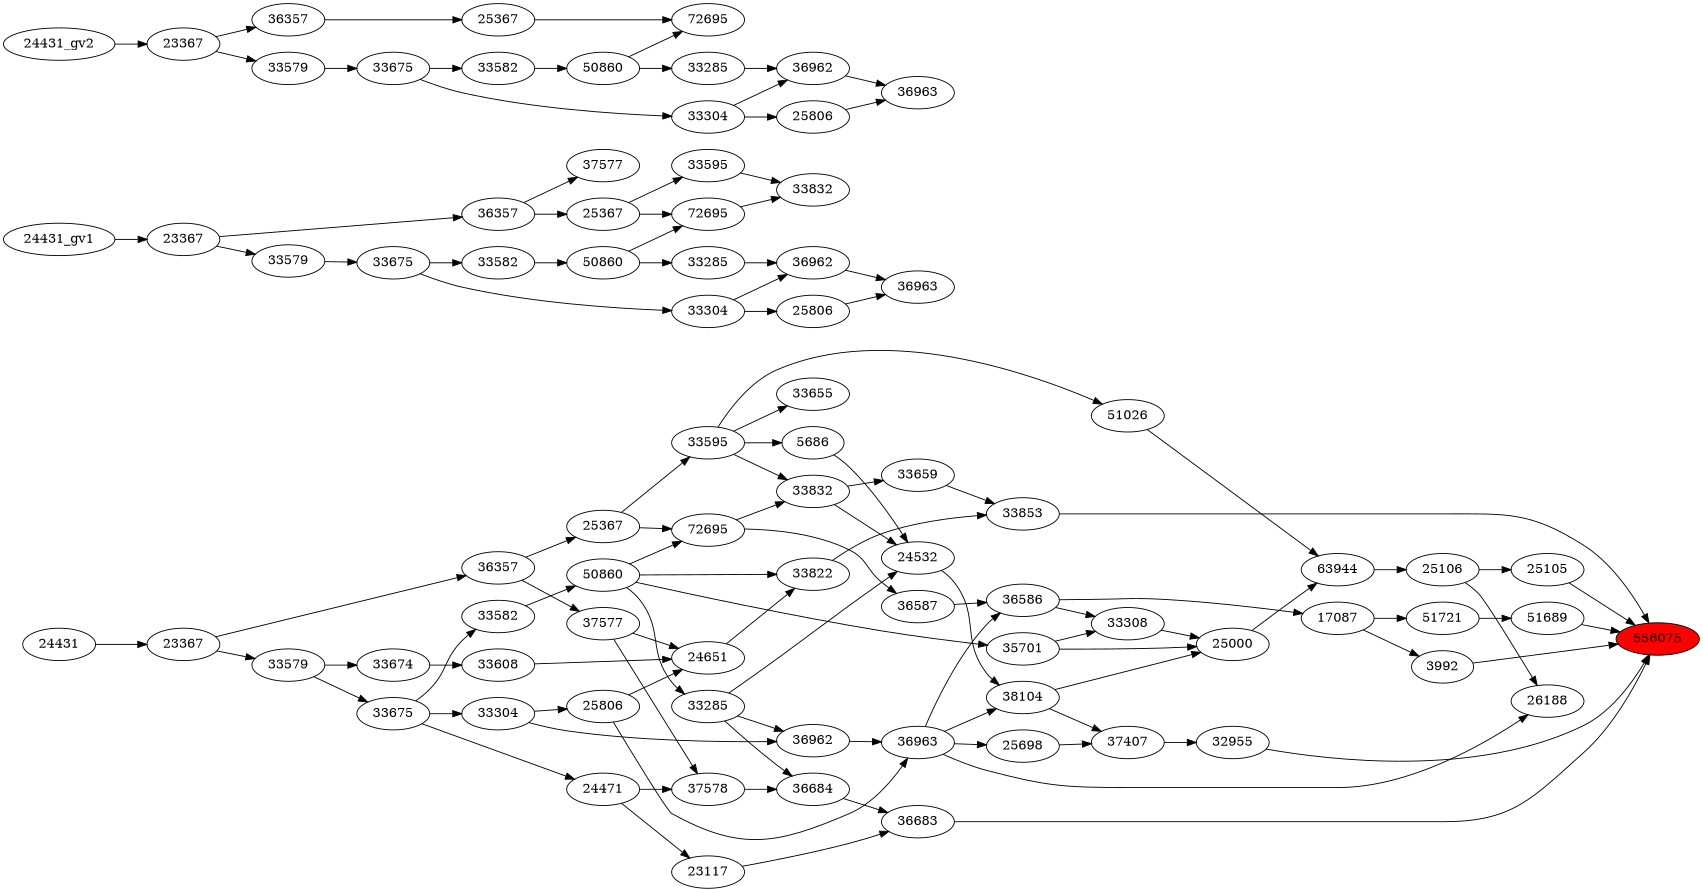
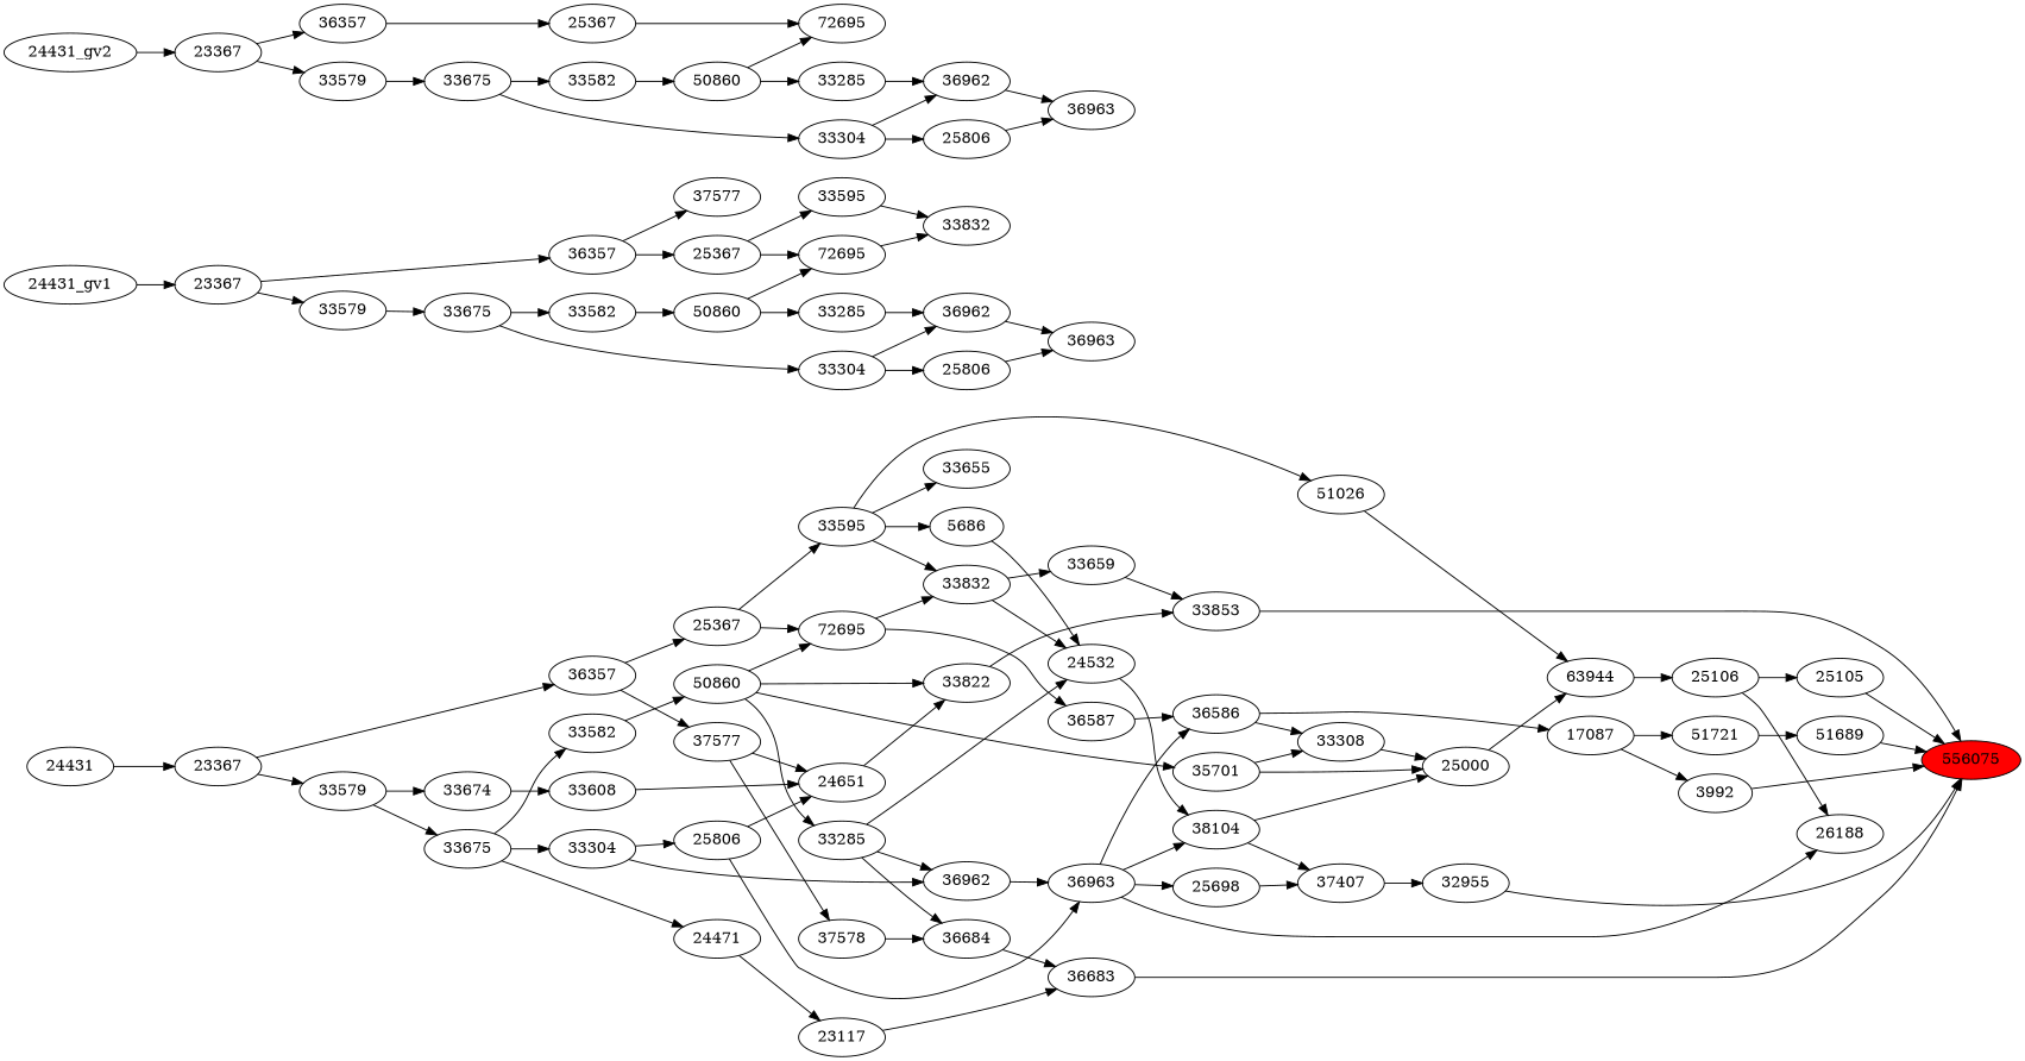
  strict digraph {
    rankdir=LR
    n1 [fillcolor=red label=556075 style=filled]
    n2 [label=25105]
    n3 [label=32955]
    n4 [label=36683]
    n5 [label=51689]
    n6 [label=3992]
    n7 [label=33853]
    n8 [label=25106]
    n9 [label=37407]
    n10 [label=36684]
    n11 [label=23117]
    n12 [label=51721]
    n13 [label=17087]
    n14 [label=33659]
    n15 [label=33822]
    n16 [label=26188]
    n17 [label=63944]
    n18 [label=25698]
    n19 [label=38104]
    n20 [label=25000]
    n21 [label=33285]
    n22 [label=24532]
    n23 [label=36962]
    n24 [label=36963]
    n25 [label=37578]
    n26 [label=24471]
    n27 [label=36586]
    n28 [label=33308]
    n29 [label=33655]
    n30 [label=33832]
    n31 [label=24651]
    n32 [label=50860]
    n33 [label=72695]
    n34 [label=35701]
    n35 [label=36587]
    n36 [label=51026]
    n37 [label=37577]
    n38 [label=33675]
    n39 [label=33582]
    n40 [label=33304]
    n41 [label=25806]
    n42 [label=33595]
    n43 [label=5686]
    n44 [label=33608]
    n45 [label=36357]
    n46 [label=25367]
    n47 [label=33579]
    n48 [label=33674]
    n49 [label=23367]
    n50 [label=24431]
    n51 [label=33285]
    n52 [label=36962]
    n53 [label=36963]
    n54 [label=50860]
    n55 [label=72695]
    n56 [label=33832]
    n57 [label=33595]
    n58 [label=33582]
    n59 [label=25806]
    n60 [label=37577]
    n61 [label=36357]
    n62 [label=25367]
    n63 [label=33675]
    n64 [label=33304]
    n65 [label=33579]
    n66 [label=23367]
    "24431_gv1"
    n68 [label=36963]
    n69 [label=36962]
    n70 [label=25806]
    n71 [label=50860]
    n72 [label=72695]
    n73 [label=33285]
    n74 [label=33582]
    n75 [label=25367]
    n76 [label=33304]
    n77 [label=33675]
    n78 [label=36357]
    n79 [label=33579]
    n80 [label=23367]
    "24431_gv2"
    subgraph sub_1 {
      n1
      n2
      n3
      n4
      n5
      n6
      n7
      n8
      n9
      n10
      n11
      n12
      n13
      n14
      n15
      n16
      n17
      n18
      n19
      n20
      n21
      n22
      n23
      n24
      n25
      n26
      n27
      n28
      n29
      n30
      n31
      n32
      n33
      n34
      n35
      n36
      n37
      n38
      n39
      n40
      n41
      n42
      n43
      n44
      n45
      n46
      n47
      n48
      n49
      n50
    }
    subgraph sub_2 {
      n51
      n52
      n53
      n54
      n55
      n56
      n57
      n58
      n59
      n60
      n61
      n62
      n63
      n64
      n65
      n66
      "24431_gv1"
    }
    subgraph sub_3 {
      n68
      n69
      n70
      n71
      n72
      n73
      n74
      n75
      n76
      n77
      n78
      n79
      n80
      "24431_gv2"
    }
    n2 -> n1
    n3 -> n1
    n4 -> n1
    n5 -> n1
    n6 -> n1
    n7 -> n1
    n8 -> n2
    n8 -> n16
    n9 -> n3
    n10 -> n4
    n11 -> n4
    n12 -> n5
    n13 -> n6
    n13 -> n12
    n14 -> n7
    n15 -> n7
    n17 -> n8
    n18 -> n9
    n19 -> n9
    n19 -> n20
    n20 -> n17
    n21 -> n10
    n21 -> n22
    n21 -> n23
    n22 -> n19
    n23 -> n24
    n24 -> n16
    n24 -> n18
    n24 -> n19
    n24 -> n27
    n25 -> n10
    n26 -> n11
-   n26 -> n25
    n27 -> n13
    n27 -> n28
    n28 -> n20
    n30 -> n14
    n30 -> n22
    n31 -> n15
    n32 -> n15
    n32 -> n21
    n32 -> n33
    n32 -> n34
    n33 -> n30
    n33 -> n35
    n34 -> n20
    n34 -> n28
    n35 -> n27
    n36 -> n17
    n37 -> n25
    n37 -> n31
    n38 -> n26
    n38 -> n39
    n38 -> n40
    n39 -> n32
    n40 -> n23
    n40 -> n41
    n41 -> n24
    n41 -> n31
    n42 -> n29
    n42 -> n30
    n42 -> n36
    n42 -> n43
    n43 -> n22
    n44 -> n31
    n45 -> n37
    n45 -> n46
    n46 -> n33
    n46 -> n42
    n47 -> n38
    n47 -> n48
    n48 -> n44
    n49 -> n45
    n49 -> n47
    n50 -> n49
    n51 -> n52
    n52 -> n53
    n54 -> n51
    n54 -> n55
    n55 -> n56
    n57 -> n56
    n58 -> n54
    n59 -> n53
    n61 -> n60
    n61 -> n62
    n62 -> n55
    n62 -> n57
    n63 -> n58
    n63 -> n64
    n64 -> n52
    n64 -> n59
    n65 -> n63
    n66 -> n61
    n66 -> n65
    "24431_gv1" -> n66
    n69 -> n68
    n70 -> n68
    n71 -> n72
    n71 -> n73
    n73 -> n69
    n74 -> n71
    n75 -> n72
    n76 -> n69
    n76 -> n70
    n77 -> n74
    n77 -> n76
    n78 -> n75
    n79 -> n77
    n80 -> n78
    n80 -> n79
    "24431_gv2" -> n80
  }
